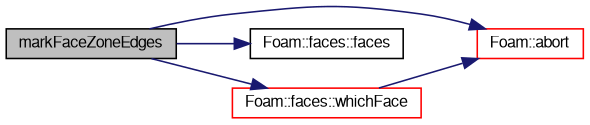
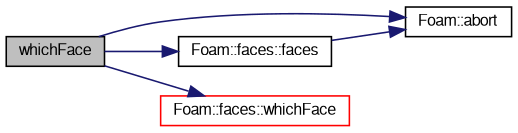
  digraph {
    rankdir=LR
    node [color=black fontname=FreeSans fontsize=10 shape=record]
    edge [color=midnightblue fontname=FreeSans fontsize=10 labelfontname=FreeSans labelfontsize=10 style=solid]
-   n1 [fillcolor=grey75 fontcolor=black height=0.2 label=markFaceZoneEdges style=filled width=0.4]
-   n2 [color=red height=0.2 label="Foam::abort" width=0.4]
+   n1 [fillcolor=grey75 fontcolor=black height=0.2 label=whichFace style=filled width=0.4]
+   n2 [height=0.2 label="Foam::abort" width=0.4]
    n3 [height=0.2 label="Foam::faces::faces" width=0.4]
    n4 [color=red height=0.2 label="Foam::faces::whichFace" width=0.4]
    n1 -> n2
    n1 -> n3
    n1 -> n4
-   n4 -> n2
+   n3 -> n2
  }
